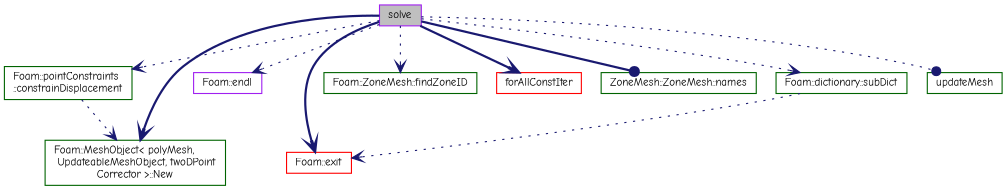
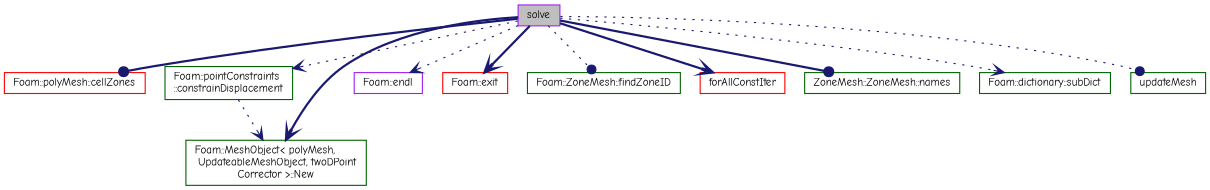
  digraph {
    fontname="Comic Neue"
    rankdir=TB
    node [color=darkgreen fontname="Comic Neue" fontsize=10 shape=record]
    edge [arrowhead=vee color=midnightblue fontname="Comic Neue" fontsize=10 labelfontname=Helvetica labelfontsize=10 style=dotted]
    n1 [color=purple fillcolor=grey75 fontcolor=black height=0.2 label=solve style=filled width=0.4]
+   n2 [color=red height=0.2 label="Foam::polyMesh::cellZones" width=0.4]
    n3 [height=0.2 label="Foam::pointConstraints\l::constrainDisplacement" width=0.4]
    n4 [height=0.2 label="Foam::MeshObject\< polyMesh,\l UpdateableMeshObject, twoDPoint\lCorrector \>::New" width=0.4]
    n5 [color=purple height=0.2 label="Foam::endl" width=0.4]
    n6 [color=red height=0.2 label="Foam::exit" width=0.4]
    n7 [height=0.2 label="Foam::ZoneMesh::findZoneID" width=0.4]
    n8 [color=red height=0.2 label=forAllConstIter width=0.4]
    n9 [height=0.2 label="ZoneMesh::ZoneMesh::names" width=0.4]
    n10 [height=0.2 label="Foam::dictionary::subDict" width=0.4]
    n11 [height=0.2 label=updateMesh width=0.4]
+   n1 -> n2 [arrowhead=dot style=bold]
    n1 -> n3
    n1 -> n4 [style=bold]
    n1 -> n5
    n1 -> n6 [style=bold]
-   n1 -> n7
+   n1 -> n7 [arrowhead=dot]
    n1 -> n8 [style=bold]
    n1 -> n9 [arrowhead=dot style=bold]
    n1 -> n10
    n1 -> n11 [arrowhead=dot]
    n3 -> n4
-   n10 -> n6
  }
